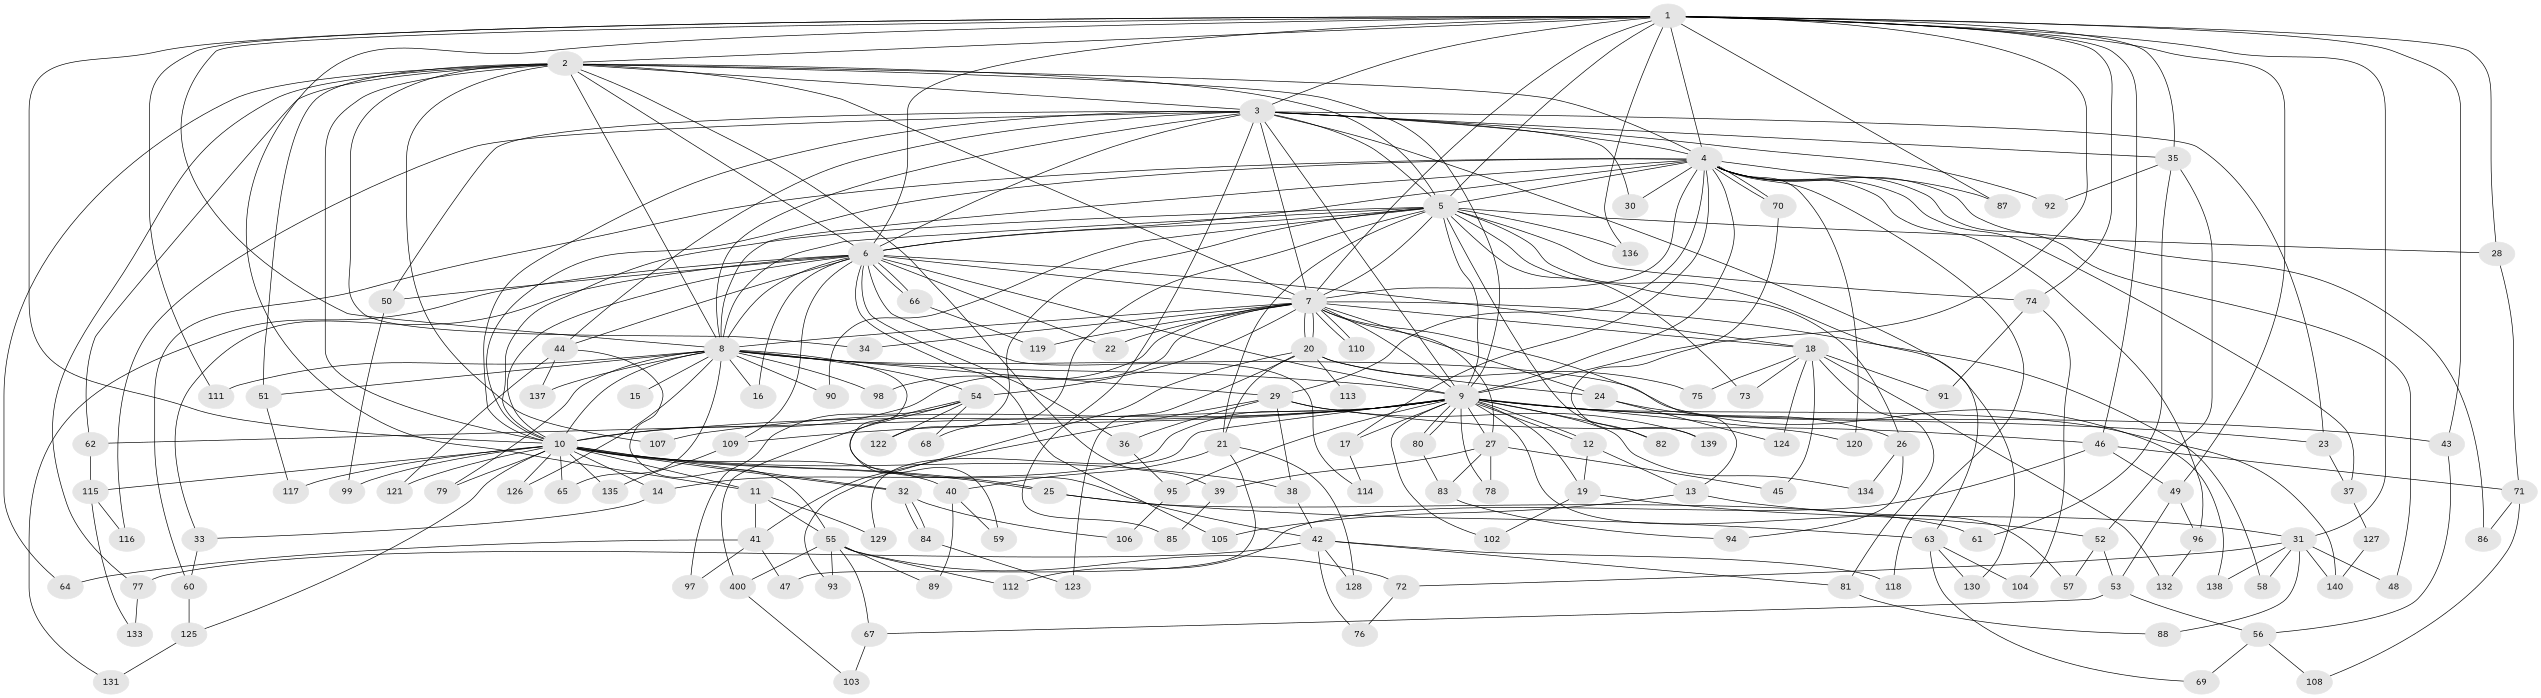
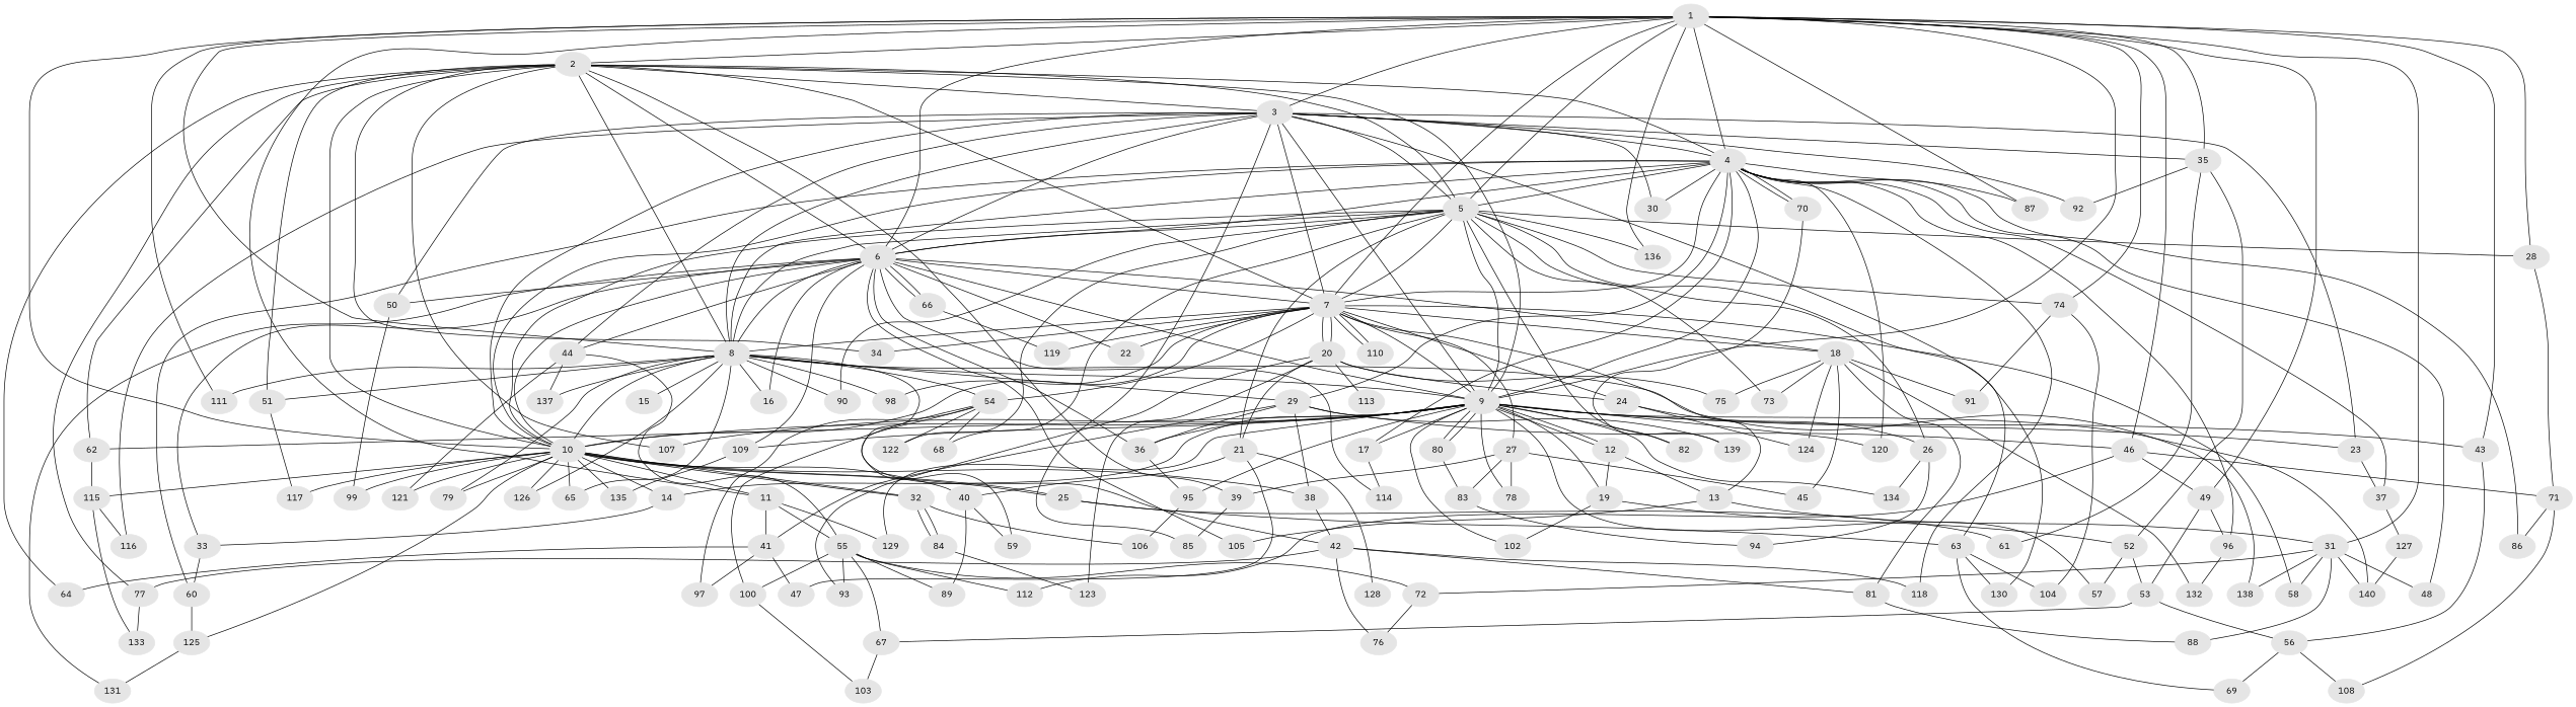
  graph {
    fontname="IBM Plex Sans"
    node [color=gray90 fontname="IBM Plex Sans" style=filled]
    edge [fontname="IBM Plex Sans"]
    1
    2
    3
    4
    5
    6
    7
    8
    9
    10
    11
    28
    31
    35
    43
    46
    49
    74
    87
    111
    136
    34
    39
    51
    62
    64
    77
    107
    23
    30
    44
    50
    63
    85
    92
    116
    17
    29
    37
    48
    60
    70
    86
    96
    118
    120
    21
    26
    68
    73
    82
    90
    122
    130
    16
    18
    22
    33
    36
    66
    105
    109
    114
    131
    13
    20
    24
    27
    54
    58
    98
    110
    119
    15
    42
    65
    79
    126
    137
    138
    12
    14
    19
    57
    78
    80
    95
    102
    129
    134
    140
    25
    32
    38
    40
    99
    115
    117
    121
    125
    135
    41
    55
    71
    72
    88
    52
    61
    56
    112
    53
    91
    104
    133
    69
    139
    127
    132
    47
    128
    94
    45
    75
    81
    124
    113
    93
    123
    83
    59
    97
-   100 [label=400]
+   100
    76
    106
    84
    89
    67
    108
    103
    1 -- 2
    1 -- 3
    1 -- 4
    1 -- 5
    1 -- 6
    1 -- 7
    1 -- 8
    1 -- 9
    1 -- 10
    1 -- 11
    1 -- 28
    1 -- 31
    1 -- 35
    1 -- 43
    1 -- 46
    1 -- 49
    1 -- 74
    1 -- 87
    1 -- 111
    1 -- 136
    2 -- 3
    2 -- 4
    2 -- 5
    2 -- 6
    2 -- 7
    2 -- 8
    2 -- 9
    2 -- 10
    2 -- 34
    2 -- 39
    2 -- 51
    2 -- 62
    2 -- 64
    2 -- 77
    2 -- 107
    3 -- 4
    3 -- 5
    3 -- 6
    3 -- 7
    3 -- 8
    3 -- 9
    3 -- 10
    3 -- 35
    3 -- 23
    3 -- 30
    3 -- 44
    3 -- 50
    3 -- 63
    3 -- 85
    3 -- 92
    3 -- 116
    4 -- 5
    4 -- 6
    4 -- 7
    4 -- 8
    4 -- 9
    4 -- 10
    4 -- 87
    4 -- 30
    4 -- 17
    4 -- 29
    4 -- 37
    4 -- 48
    4 -- 60
    4 -- 70
    4 -- 70
    4 -- 86
    4 -- 96
    4 -- 118
    4 -- 120
    5 -- 6
    5 -- 7
    5 -- 8
    5 -- 9
    5 -- 10
    5 -- 28
    5 -- 74
    5 -- 136
    5 -- 21
    5 -- 26
    5 -- 68
    5 -- 73
    5 -- 82
    5 -- 90
    5 -- 122
    5 -- 130
    6 -- 7
    6 -- 8
    6 -- 9
    6 -- 10
    6 -- 44
    6 -- 50
    6 -- 16
    6 -- 18
    6 -- 22
    6 -- 33
    6 -- 36
    6 -- 66
    6 -- 66
    6 -- 105
    6 -- 109
    6 -- 114
    6 -- 131
    7 -- 8
    7 -- 9
    7 -- 10
    7 -- 34
    7 -- 18
    7 -- 22
    7 -- 13
    7 -- 20
    7 -- 20
    7 -- 24
    7 -- 27
    7 -- 54
    7 -- 58
    7 -- 98
    7 -- 110
    7 -- 110
    7 -- 119
    8 -- 9
    8 -- 10
    8 -- 111
    8 -- 51
    8 -- 29
    8 -- 90
    8 -- 16
    8 -- 54
    8 -- 98
    8 -- 15
    8 -- 42
    8 -- 65
    8 -- 79
    8 -- 126
    8 -- 137
    8 -- 138
    9 -- 10
    9 -- 43
    9 -- 62
    9 -- 107
    9 -- 23
    9 -- 17
    9 -- 120
    9 -- 82
    9 -- 109
-   9 -- 27
+   9 -- 36
    9 -- 12
    9 -- 12
    9 -- 14
    9 -- 19
    9 -- 57
    9 -- 78
    9 -- 80
    9 -- 80
    9 -- 95
    9 -- 102
    9 -- 129
    9 -- 134
    9 -- 140
    10 -- 11
    10 -- 65
    10 -- 79
    10 -- 126
    10 -- 14
    10 -- 25
    10 -- 25
    10 -- 32
    10 -- 32
    10 -- 38
    10 -- 40
    10 -- 99
    10 -- 115
    10 -- 117
    10 -- 121
    10 -- 125
    10 -- 135
    11 -- 129
    11 -- 41
    11 -- 55
    28 -- 71
    31 -- 48
    31 -- 58
    31 -- 138
    31 -- 140
    31 -- 72
    31 -- 88
    35 -- 92
    35 -- 52
    35 -- 61
    43 -- 56
    46 -- 49
    46 -- 71
    46 -- 112
    49 -- 96
    49 -- 53
    74 -- 91
    74 -- 104
    39 -- 85
    51 -- 117
    62 -- 115
    77 -- 133
    23 -- 37
    44 -- 137
    44 -- 121
    44 -- 55
    50 -- 99
    63 -- 130
    63 -- 104
    63 -- 69
    17 -- 114
    29 -- 46
    29 -- 36
    29 -- 38
    29 -- 41
    29 -- 139
    37 -- 127
    60 -- 125
    70 -- 139
    96 -- 132
    21 -- 40
    21 -- 47
    21 -- 128
    26 -- 134
    26 -- 94
    18 -- 73
    18 -- 91
    18 -- 132
    18 -- 45
    18 -- 75
    18 -- 81
    18 -- 124
    33 -- 60
    36 -- 95
    66 -- 119
    109 -- 135
    13 -- 31
    13 -- 105
    20 -- 21
    20 -- 24
    20 -- 75
    20 -- 113
    20 -- 93
    20 -- 123
    24 -- 26
    24 -- 124
    27 -- 39
    27 -- 78
    27 -- 45
    27 -- 83
    54 -- 68
    54 -- 122
    54 -- 59
    54 -- 97
    54 -- 100
    42 -- 77
    42 -- 118
-   42 -- 128
    42 -- 81
    42 -- 76
    12 -- 13
    12 -- 19
    14 -- 33
    19 -- 102
    19 -- 52
    80 -- 83
    95 -- 106
    25 -- 63
    25 -- 61
    32 -- 106
    32 -- 84
    32 -- 84
    38 -- 42
    40 -- 59
    40 -- 89
    115 -- 116
    115 -- 133
    125 -- 131
    41 -- 64
    41 -- 47
    41 -- 97
    55 -- 72
    55 -- 112
    55 -- 93
    55 -- 100
    55 -- 89
    55 -- 67
    71 -- 86
    71 -- 108
    72 -- 76
    52 -- 57
    52 -- 53
    56 -- 69
    56 -- 108
    53 -- 56
    53 -- 67
    127 -- 140
    81 -- 88
    83 -- 94
    100 -- 103
    84 -- 123
    67 -- 103
  }
